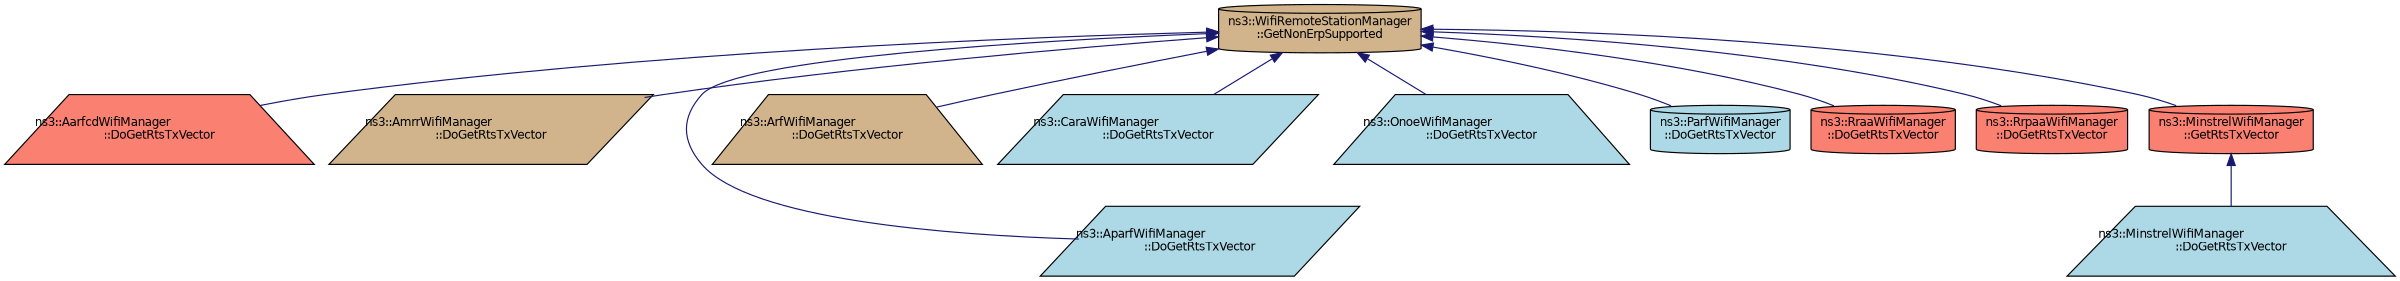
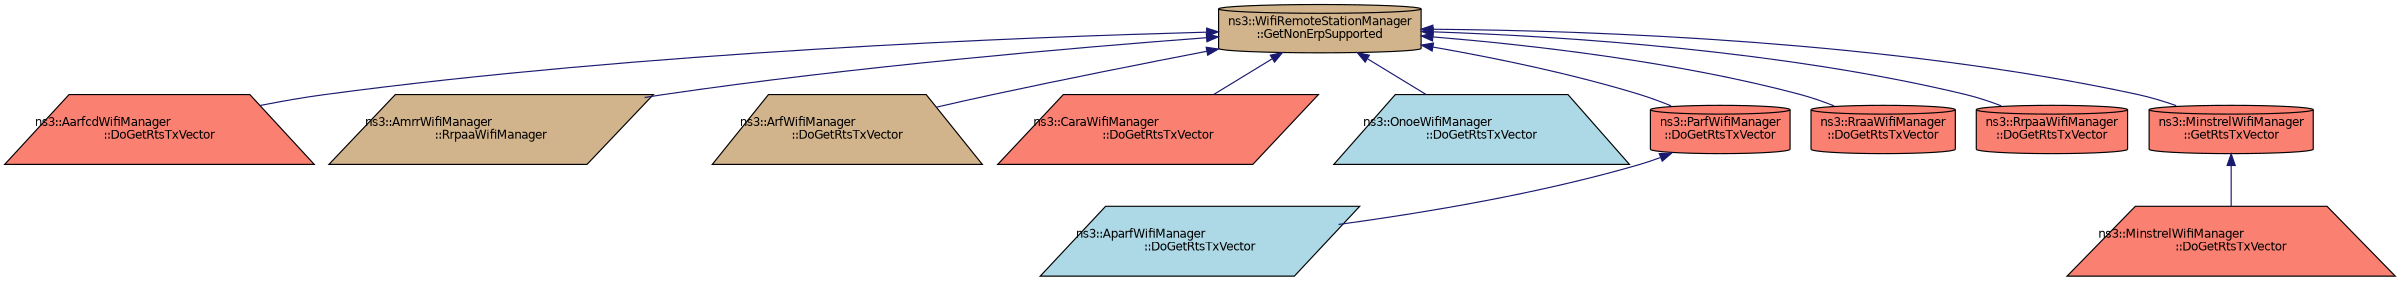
  digraph {
    rankdir=TB
    node [color=black fillcolor=salmon fontname=Helvetica fontsize=10 shape=cylinder style=filled]
    edge [color=midnightblue dir=back fontname=Helvetica fontsize=10 labelfontname=Helvetica labelfontsize=10 style=solid]
    n1 [fillcolor=tan fontcolor=black height=0.2 label="ns3::WifiRemoteStationManager\l::GetNonErpSupported" width=0.4]
    n2 [height=0.2 label="ns3::AarfcdWifiManager\l::DoGetRtsTxVector" shape=trapezium width=0.4]
-   n3 [fillcolor=tan height=0.2 label="ns3::AmrrWifiManager\l::DoGetRtsTxVector" shape=parallelogram width=0.4]
+   n3 [fillcolor=tan height=0.2 label="ns3::AmrrWifiManager\l::RrpaaWifiManager" shape=parallelogram width=0.4]
    n4 [fillcolor=lightblue height=0.2 label="ns3::AparfWifiManager\l::DoGetRtsTxVector" shape=parallelogram width=0.4]
    n5 [fillcolor=tan height=0.2 label="ns3::ArfWifiManager\l::DoGetRtsTxVector" shape=trapezium width=0.4]
-   n6 [fillcolor=lightblue height=0.2 label="ns3::CaraWifiManager\l::DoGetRtsTxVector" shape=parallelogram width=0.4]
+   n6 [height=0.2 label="ns3::CaraWifiManager\l::DoGetRtsTxVector" shape=parallelogram width=0.4]
    n7 [fillcolor=lightblue height=0.2 label="ns3::OnoeWifiManager\l::DoGetRtsTxVector" shape=trapezium width=0.4]
-   n8 [fillcolor=lightblue height=0.2 label="ns3::ParfWifiManager\l::DoGetRtsTxVector" width=0.4]
+   n8 [height=0.2 label="ns3::ParfWifiManager\l::DoGetRtsTxVector" width=0.4]
    n9 [height=0.2 label="ns3::RraaWifiManager\l::DoGetRtsTxVector" width=0.4]
    n10 [height=0.2 label="ns3::RrpaaWifiManager\l::DoGetRtsTxVector" width=0.4]
    n11 [height=0.2 label="ns3::MinstrelWifiManager\l::GetRtsTxVector" width=0.4]
-   n12 [fillcolor=lightblue height=0.2 label="ns3::MinstrelWifiManager\l::DoGetRtsTxVector" shape=trapezium width=0.4]
+   n12 [height=0.2 label="ns3::MinstrelWifiManager\l::DoGetRtsTxVector" shape=trapezium width=0.4]
    n1 -> n2
    n1 -> n3
-   n1 -> n4
+   n8 -> n4
    n1 -> n5
    n1 -> n6
    n1 -> n7
    n1 -> n8
    n1 -> n9
    n1 -> n10
    n1 -> n11
    n11 -> n12
  }
